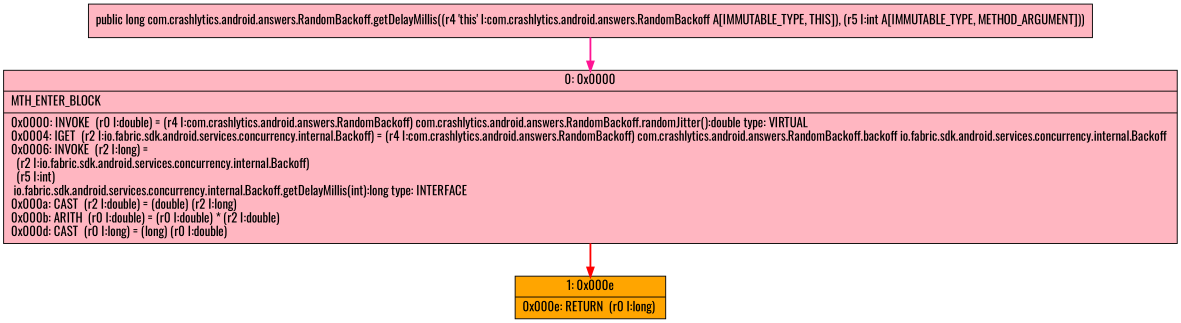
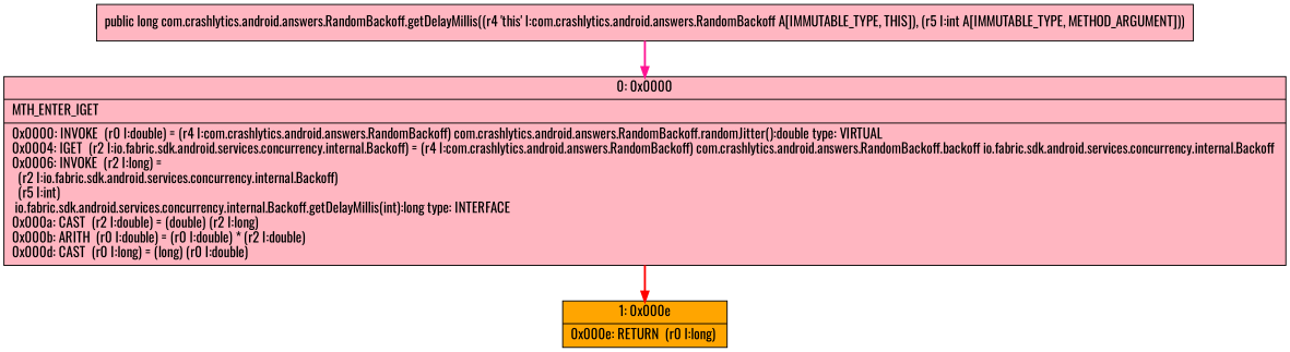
  digraph {
    fontname=Oswald
    node [shape=record style=filled fillcolor=lightpink fontname=Oswald]
    edge [style=bold fontname=Oswald]
-   n1 [label="{0\:\ 0x0000|MTH_ENTER_BLOCK\l|0x0000: INVOKE  (r0 I:double) = (r4 I:com.crashlytics.android.answers.RandomBackoff) com.crashlytics.android.answers.RandomBackoff.randomJitter():double type: VIRTUAL \l0x0004: IGET  (r2 I:io.fabric.sdk.android.services.concurrency.internal.Backoff) = (r4 I:com.crashlytics.android.answers.RandomBackoff) com.crashlytics.android.answers.RandomBackoff.backoff io.fabric.sdk.android.services.concurrency.internal.Backoff \l0x0006: INVOKE  (r2 I:long) = \l  (r2 I:io.fabric.sdk.android.services.concurrency.internal.Backoff)\l  (r5 I:int)\l io.fabric.sdk.android.services.concurrency.internal.Backoff.getDelayMillis(int):long type: INTERFACE \l0x000a: CAST  (r2 I:double) = (double) (r2 I:long) \l0x000b: ARITH  (r0 I:double) = (r0 I:double) * (r2 I:double) \l0x000d: CAST  (r0 I:long) = (long) (r0 I:double) \l}"]
+   n1 [label="{0\:\ 0x0000|MTH_ENTER_IGET\l|0x0000: INVOKE  (r0 I:double) = (r4 I:com.crashlytics.android.answers.RandomBackoff) com.crashlytics.android.answers.RandomBackoff.randomJitter():double type: VIRTUAL \l0x0004: IGET  (r2 I:io.fabric.sdk.android.services.concurrency.internal.Backoff) = (r4 I:com.crashlytics.android.answers.RandomBackoff) com.crashlytics.android.answers.RandomBackoff.backoff io.fabric.sdk.android.services.concurrency.internal.Backoff \l0x0006: INVOKE  (r2 I:long) = \l  (r2 I:io.fabric.sdk.android.services.concurrency.internal.Backoff)\l  (r5 I:int)\l io.fabric.sdk.android.services.concurrency.internal.Backoff.getDelayMillis(int):long type: INTERFACE \l0x000a: CAST  (r2 I:double) = (double) (r2 I:long) \l0x000b: ARITH  (r0 I:double) = (r0 I:double) * (r2 I:double) \l0x000d: CAST  (r0 I:long) = (long) (r0 I:double) \l}"]
    n2 [label="{1\:\ 0x000e|0x000e: RETURN  (r0 I:long) \l}" fillcolor=orange]
    n3 [label="{public long com.crashlytics.android.answers.RandomBackoff.getDelayMillis((r4 'this' I:com.crashlytics.android.answers.RandomBackoff A[IMMUTABLE_TYPE, THIS]), (r5 I:int A[IMMUTABLE_TYPE, METHOD_ARGUMENT])) }"]
    n1 -> n2 [color=red]
    n3 -> n1 [color=deeppink]
  }
